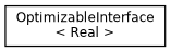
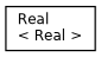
  digraph {
    rankdir=LR
-   n1 [color=black fillcolor=white fontname=Helvetica fontsize=10 height=0.2 label="OptimizableInterface\l\< Real \>" shape=record style=filled width=0.4]
+   n1 [color=black fillcolor=white fontname=Helvetica fontsize=10 height=0.2 label="Real\l\< Real \>" shape=record style=filled width=0.4]
  }
